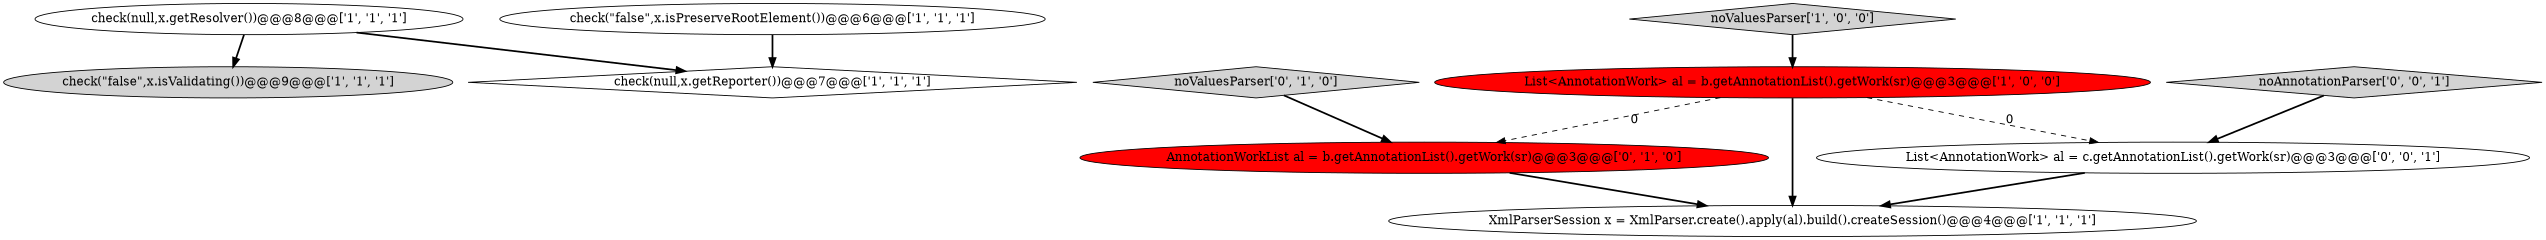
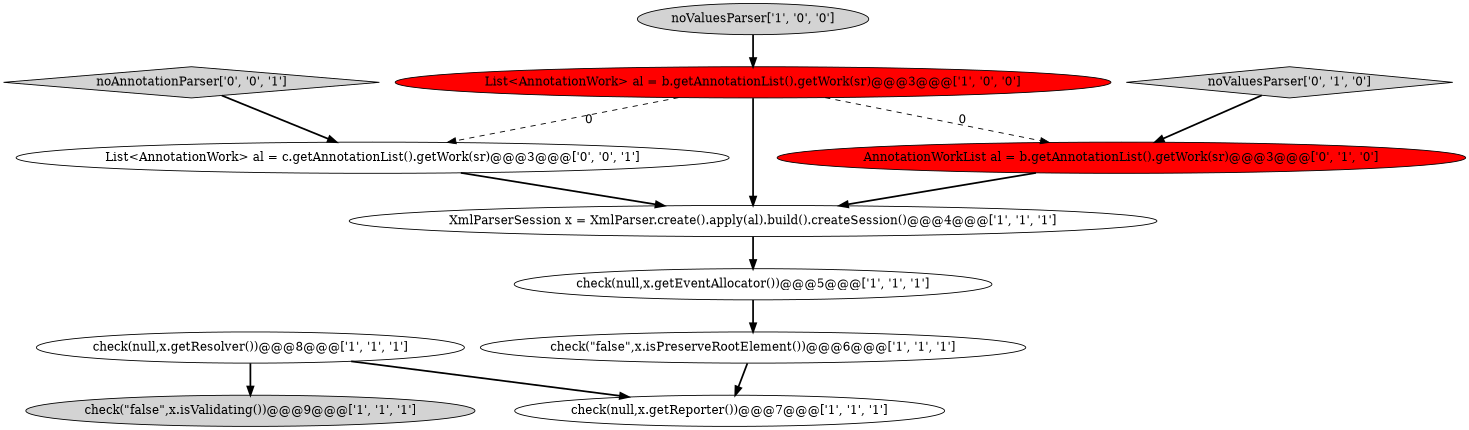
  digraph {
    node [fillcolor=white shape=ellipse style=filled]
    edge [style=bold]
-   n1 [label="check(null,x.getReporter())@@@7@@@['1', '1', '1']" shape=diamond]
+   n1 [label="check(null,x.getReporter())@@@7@@@['1', '1', '1']"]
    n2 [label="check(null,x.getResolver())@@@8@@@['1', '1', '1']"]
    n3 [fillcolor=lightgray label="check(\"false\",x.isValidating())@@@9@@@['1', '1', '1']"]
    n4 [label="List<AnnotationWork> al = c.getAnnotationList().getWork(sr)@@@3@@@['0', '0', '1']"]
    n5 [label="XmlParserSession x = XmlParser.create().apply(al).build().createSession()@@@4@@@['1', '1', '1']"]
+   n6 [label="check(null,x.getEventAllocator())@@@5@@@['1', '1', '1']"]
    n7 [fillcolor=lightgray label="noAnnotationParser['0', '0', '1']" shape=diamond]
    n8 [fillcolor=red label="AnnotationWorkList al = b.getAnnotationList().getWork(sr)@@@3@@@['0', '1', '0']"]
-   n9 [fillcolor=lightgray label="noValuesParser['1', '0', '0']" shape=diamond]
+   n9 [fillcolor=lightgray label="noValuesParser['1', '0', '0']"]
    n10 [fillcolor=red label="List<AnnotationWork> al = b.getAnnotationList().getWork(sr)@@@3@@@['1', '0', '0']"]
    n11 [label="check(\"false\",x.isPreserveRootElement())@@@6@@@['1', '1', '1']"]
    n12 [fillcolor=lightgray label="noValuesParser['0', '1', '0']" shape=diamond]
    n2 -> n1
    n2 -> n3
    n4 -> n5
+   n5 -> n6
+   n6 -> n11
    n7 -> n4
    n8 -> n5
    n9 -> n10
    n10 -> n4 [label=0 style=dashed]
    n10 -> n5
    n10 -> n8 [label=0 style=dashed]
    n11 -> n1
    n12 -> n8
  }
